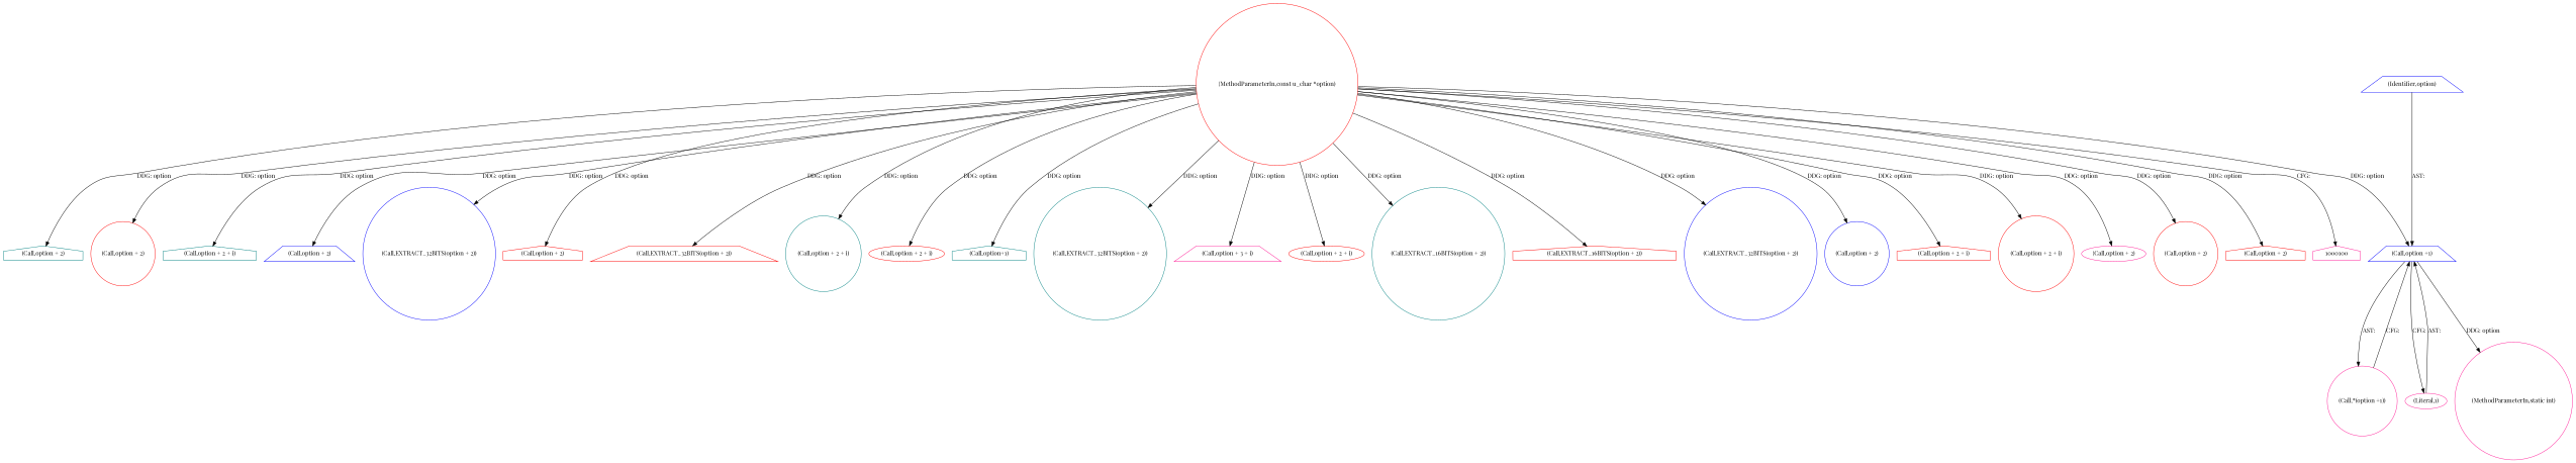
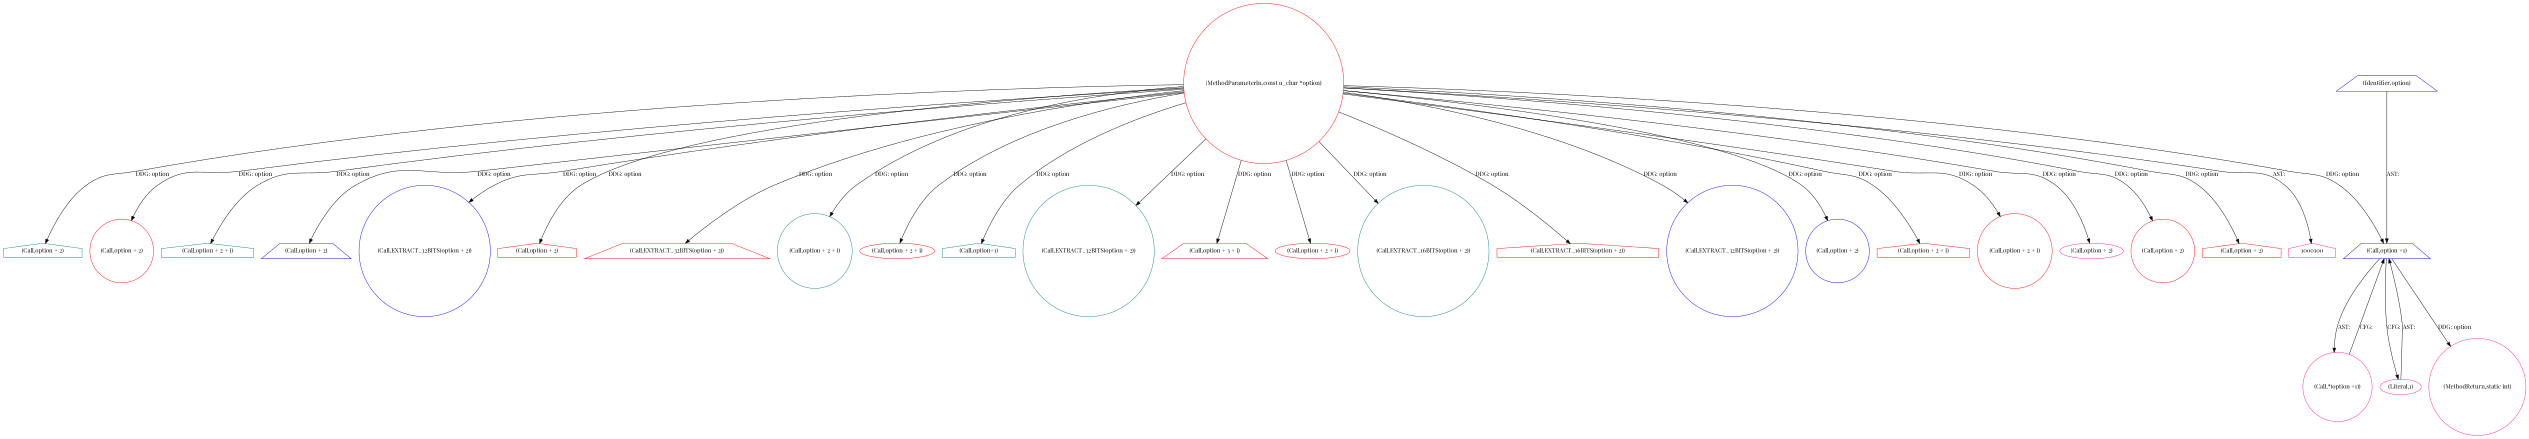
  digraph {
    fontname="Playfair Display"
    node [color=red fontname="Playfair Display" shape=circle]
    edge [fontname="Playfair Display"]
    n1 [color=blue label="(Call,option +1)" shape=trapezium]
    n2 [color=deeppink label="(Call,*(option +1))"]
    n3 [color=deeppink label="(Literal,1)" shape=ellipse]
-   n4 [color=deeppink label="(MethodParameterIn,static int)"]
+   n4 [color=deeppink label="(MethodReturn,static int)"]
    n5 [label="(MethodParameterIn,const u_char *option)"]
    n6 [color=teal label="(Call,option + 2)" shape=house]
    n7 [label="(Call,option + 2)"]
    n8 [color=teal label="(Call,option + 2 + i)" shape=house]
    n9 [color=blue label="(Call,option + 2)" shape=trapezium]
    n10 [color=blue label="(Call,EXTRACT_32BITS(option + 2))"]
    n11 [label="(Call,option + 2)" shape=house]
    n12 [label="(Call,EXTRACT_32BITS(option + 2))" shape=trapezium]
    n13 [color=teal label="(Call,option + 2 + i)"]
    n14 [label="(Call,option + 2 + i)" shape=ellipse]
    n15 [color=teal label="(Call,option+1)" shape=house]
    n16 [color=teal label="(Call,EXTRACT_32BITS(option + 2))"]
-   n17 [color=deeppink label="(Call,option + 3 + i)" shape=trapezium]
+   n17 [label="(Call,option + 3 + i)" shape=trapezium]
    n18 [label="(Call,option + 2 + i)" shape=ellipse]
    n19 [color=teal label="(Call,EXTRACT_16BITS(option + 2))"]
    n20 [label="(Call,EXTRACT_16BITS(option + 2))" shape=house]
    n21 [color=blue label="(Call,EXTRACT_32BITS(option + 2))"]
    n22 [color=blue label="(Call,option + 2)"]
    n23 [label="(Call,option + 2 + i)" shape=house]
    n24 [label="(Call,option + 2 + i)"]
    n25 [color=deeppink label="(Call,option + 2)" shape=ellipse]
    n26 [label="(Call,option + 2)"]
    n27 [label="(Call,option + 2)" shape=house]
    1000100 [color=deeppink shape=house]
    n29 [color=blue label="(Identifier,option)" shape=trapezium]
    n1 -> n2 [label="AST: "]
    n1 -> n3 [label="CFG: "]
    n1 -> n4 [label="DDG: option"]
    n2 -> n1 [label="CFG: "]
    n3 -> n1 [label="AST: "]
    n5 -> n1 [label="DDG: option"]
    n5 -> n6 [label="DDG: option"]
    n5 -> n7 [label="DDG: option"]
    n5 -> n8 [label="DDG: option"]
    n5 -> n9 [label="DDG: option"]
    n5 -> n10 [label="DDG: option"]
    n5 -> n11 [label="DDG: option"]
    n5 -> n12 [label="DDG: option"]
    n5 -> n13 [label="DDG: option"]
    n5 -> n14 [label="DDG: option"]
    n5 -> n15 [label="DDG: option"]
    n5 -> n16 [label="DDG: option"]
    n5 -> n17 [label="DDG: option"]
    n5 -> n18 [label="DDG: option"]
    n5 -> n19 [label="DDG: option"]
    n5 -> n20 [label="DDG: option"]
    n5 -> n21 [label="DDG: option"]
    n5 -> n22 [label="DDG: option"]
    n5 -> n23 [label="DDG: option"]
    n5 -> n24 [label="DDG: option"]
    n5 -> n25 [label="DDG: option"]
    n5 -> n26 [label="DDG: option"]
    n5 -> n27 [label="DDG: option"]
-   n5 -> 1000100 [label="CFG: "]
+   n5 -> 1000100 [label="AST: "]
    n29 -> n1 [label="AST: "]
  }
